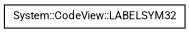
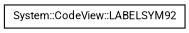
  digraph {
    rankdir=LR
    fontname=Roboto
-   n1 [color=black fillcolor=white fontname=Roboto fontsize=10 height=0.2 label="System::CodeView::LABELSYM32" shape=record style=filled width=0.4]
+   n1 [color=black fillcolor=white fontname=Roboto fontsize=10 height=0.2 label="System::CodeView::LABELSYM92" shape=record style=filled width=0.4]
  }
